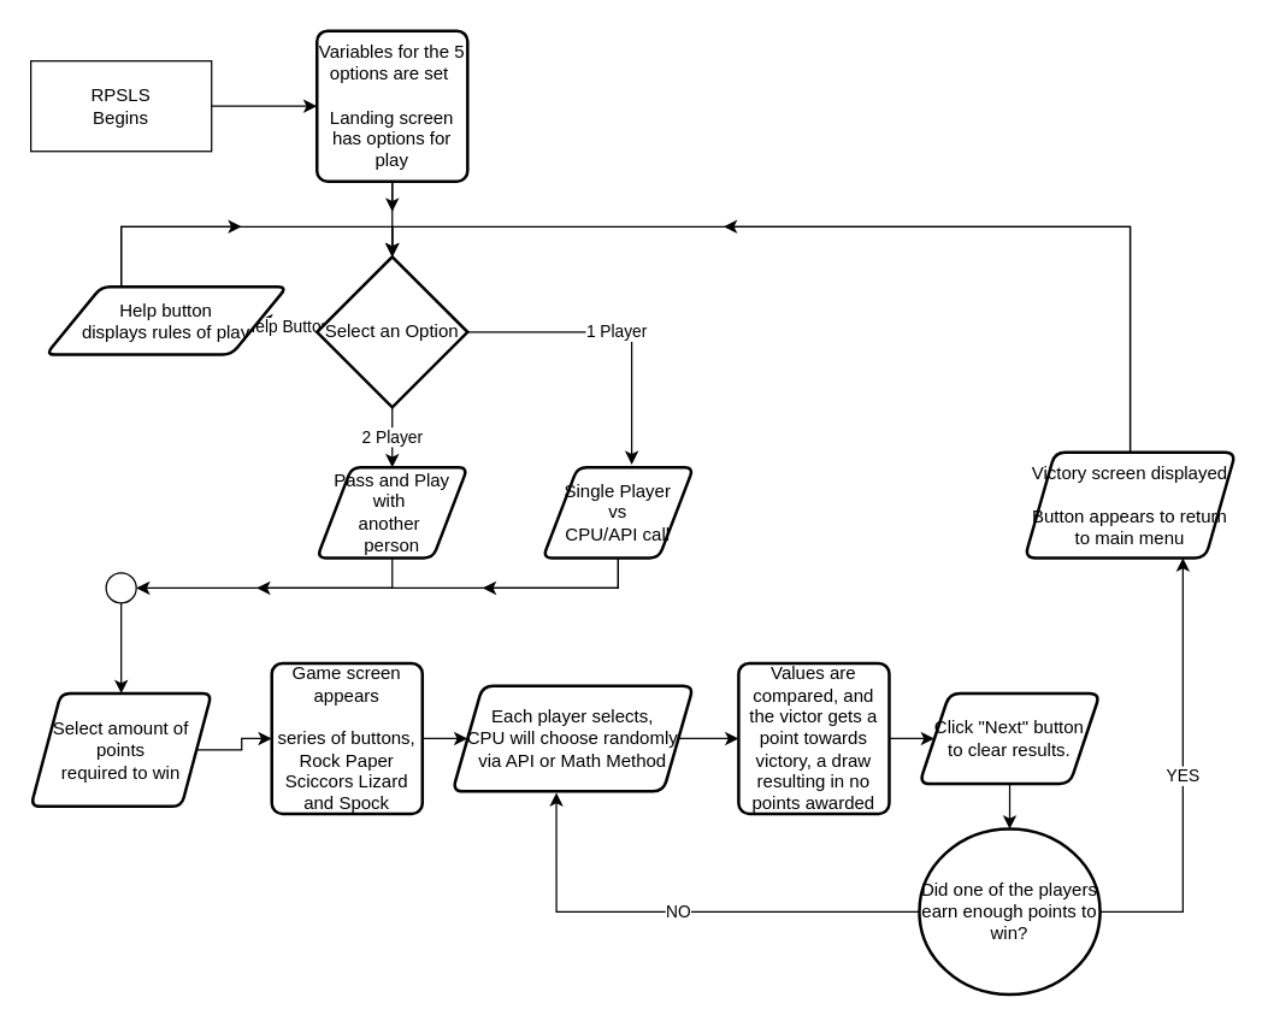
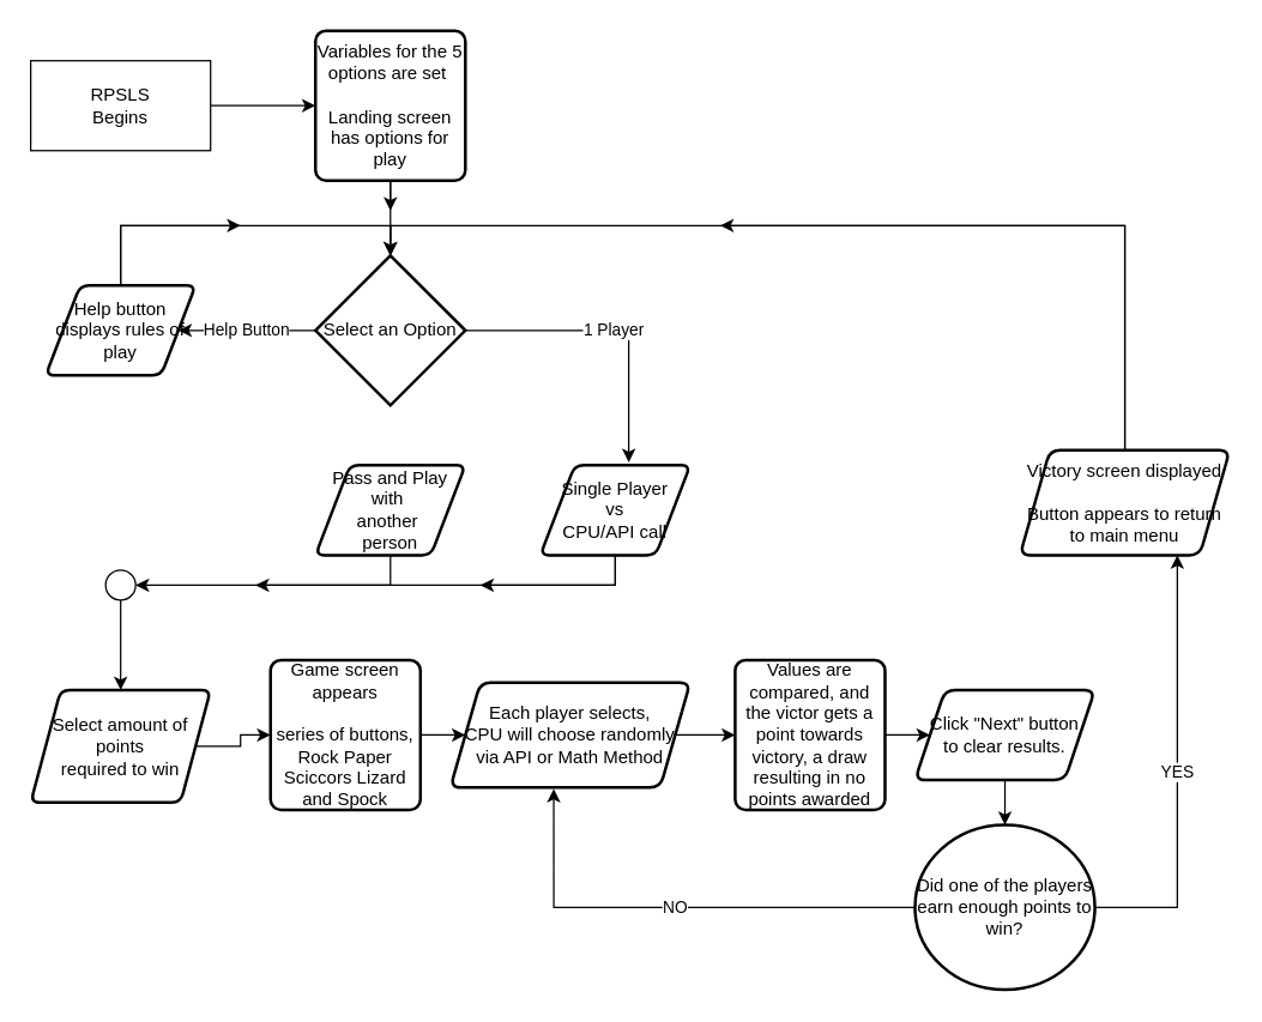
  <mxCell id="0" />
  <mxCell id="1" parent="0" />
  <mxCell id="2" value="" style="edgeStyle=orthogonalEdgeStyle;rounded=0;orthogonalLoop=1;jettySize=auto;html=1;" edge="1" parent="1" source="3" target="6"><mxGeometry relative="1" as="geometry" /></mxCell>
  <mxCell id="3" value="RPSLS&lt;br&gt;Begins" style="rounded=0;whiteSpace=wrap;html=1;" vertex="1" parent="1"><mxGeometry x="20" y="40" width="120" height="60" as="geometry" /></mxCell>
  <mxCell id="4" value="" style="edgeStyle=orthogonalEdgeStyle;rounded=0;orthogonalLoop=1;jettySize=auto;html=1;" edge="1" parent="1" source="6" target="10"><mxGeometry relative="1" as="geometry" /></mxCell>
  <mxCell id="5" style="edgeStyle=orthogonalEdgeStyle;rounded=0;orthogonalLoop=1;jettySize=auto;html=1;exitX=0.5;exitY=1;exitDx=0;exitDy=0;" edge="1" parent="1" source="6"><mxGeometry relative="1" as="geometry"><mxPoint x="260" y="140" as="targetPoint" /></mxGeometry></mxCell>
  <mxCell id="6" value="Variables for the 5 options are set&amp;nbsp;&lt;br&gt;&lt;br&gt;Landing screen has options for play" style="rounded=1;whiteSpace=wrap;html=1;absoluteArcSize=1;arcSize=14;strokeWidth=2;" vertex="1" parent="1"><mxGeometry x="210" y="20" width="100" height="100" as="geometry" /></mxCell>
  <mxCell id="7" value="Help Button" style="edgeStyle=orthogonalEdgeStyle;rounded=0;orthogonalLoop=1;jettySize=auto;html=1;entryX=1;entryY=0.5;entryDx=0;entryDy=0;" edge="1" parent="1" source="10" target="18"><mxGeometry relative="1" as="geometry" /></mxCell>
  <mxCell id="8" value="1 Player" style="edgeStyle=orthogonalEdgeStyle;rounded=0;orthogonalLoop=1;jettySize=auto;html=1;entryX=0.59;entryY=-0.033;entryDx=0;entryDy=0;entryPerimeter=0;" edge="1" parent="1" source="10" target="15"><mxGeometry relative="1" as="geometry" /></mxCell>
- <mxCell id="9" value="2 Player" style="edgeStyle=orthogonalEdgeStyle;rounded=0;orthogonalLoop=1;jettySize=auto;html=1;entryX=0.5;entryY=0;entryDx=0;entryDy=0;" edge="1" parent="1" source="10" target="12"><mxGeometry relative="1" as="geometry" /></mxCell>
  <mxCell id="10" value="Select an Option" style="strokeWidth=2;html=1;shape=mxgraph.flowchart.decision;whiteSpace=wrap;" vertex="1" parent="1"><mxGeometry x="210" y="170" width="100" height="100" as="geometry" /></mxCell>
  <mxCell id="11" style="edgeStyle=orthogonalEdgeStyle;rounded=0;orthogonalLoop=1;jettySize=auto;html=1;entryX=1;entryY=0.5;entryDx=0;entryDy=0;entryPerimeter=0;" edge="1" parent="1" source="12" target="36"><mxGeometry relative="1" as="geometry"><Array as="points"><mxPoint x="260" y="390" /></Array></mxGeometry></mxCell>
  <mxCell id="12" value="Pass and Play&lt;br&gt;with&amp;nbsp;&lt;br&gt;another&amp;nbsp;&lt;br&gt;person" style="shape=parallelogram;html=1;strokeWidth=2;perimeter=parallelogramPerimeter;whiteSpace=wrap;rounded=1;arcSize=12;size=0.23;" vertex="1" parent="1"><mxGeometry x="210" y="310" width="100" height="60" as="geometry" /></mxCell>
  <mxCell id="13" style="edgeStyle=orthogonalEdgeStyle;rounded=0;orthogonalLoop=1;jettySize=auto;html=1;" edge="1" parent="1" source="15"><mxGeometry relative="1" as="geometry"><mxPoint x="170" y="390" as="targetPoint" /><Array as="points"><mxPoint x="410" y="390" /></Array></mxGeometry></mxCell>
  <mxCell id="14" style="edgeStyle=orthogonalEdgeStyle;rounded=0;orthogonalLoop=1;jettySize=auto;html=1;exitX=0.5;exitY=1;exitDx=0;exitDy=0;" edge="1" parent="1" source="15"><mxGeometry relative="1" as="geometry"><mxPoint x="320" y="390" as="targetPoint" /><Array as="points"><mxPoint x="410" y="390" /></Array></mxGeometry></mxCell>
  <mxCell id="15" value="Single Player&lt;br&gt;vs&lt;br&gt;CPU/API call" style="shape=parallelogram;html=1;strokeWidth=2;perimeter=parallelogramPerimeter;whiteSpace=wrap;rounded=1;arcSize=12;size=0.23;" vertex="1" parent="1"><mxGeometry x="360" y="310" width="100" height="60" as="geometry" /></mxCell>
  <mxCell id="16" style="edgeStyle=orthogonalEdgeStyle;rounded=0;orthogonalLoop=1;jettySize=auto;html=1;entryX=0.5;entryY=0;entryDx=0;entryDy=0;entryPerimeter=0;" edge="1" parent="1" source="18" target="10"><mxGeometry relative="1" as="geometry"><Array as="points"><mxPoint x="80" y="150" /><mxPoint x="260" y="150" /></Array></mxGeometry></mxCell>
  <mxCell id="17" style="edgeStyle=orthogonalEdgeStyle;rounded=0;orthogonalLoop=1;jettySize=auto;html=1;" edge="1" parent="1" source="18"><mxGeometry relative="1" as="geometry"><mxPoint x="160" y="150" as="targetPoint" /><Array as="points"><mxPoint x="80" y="150" /></Array></mxGeometry></mxCell>
- <mxCell id="18" value="Help button&lt;br&gt;displays rules of play" style="shape=parallelogram;html=1;strokeWidth=2;perimeter=parallelogramPerimeter;whiteSpace=wrap;rounded=1;arcSize=12;size=0.23;" vertex="1" parent="1"><mxGeometry x="30" y="190" width="160" height="45" as="geometry" /></mxCell>
+ <mxCell id="18" value="Help button&lt;br&gt;displays rules of play" style="shape=parallelogram;html=1;strokeWidth=2;perimeter=parallelogramPerimeter;whiteSpace=wrap;rounded=1;arcSize=12;size=0.23;" vertex="1" parent="1"><mxGeometry x="30" y="190" width="100" height="60" as="geometry" /></mxCell>
  <mxCell id="19" value="" style="edgeStyle=orthogonalEdgeStyle;rounded=0;orthogonalLoop=1;jettySize=auto;html=1;" edge="1" parent="1" source="20" target="22"><mxGeometry relative="1" as="geometry" /></mxCell>
  <mxCell id="20" value="Select amount of points &lt;br&gt;required to win" style="shape=parallelogram;perimeter=parallelogramPerimeter;whiteSpace=wrap;html=1;fixedSize=1;rounded=1;strokeWidth=2;arcSize=12;" vertex="1" parent="1"><mxGeometry x="20" y="460" width="120" height="75" as="geometry" /></mxCell>
  <mxCell id="21" value="" style="edgeStyle=orthogonalEdgeStyle;rounded=0;orthogonalLoop=1;jettySize=auto;html=1;" edge="1" parent="1" source="22" target="24"><mxGeometry relative="1" as="geometry" /></mxCell>
  <mxCell id="22" value="Game screen appears&lt;br&gt;&lt;br&gt;series of buttons,&lt;br&gt;Rock Paper Sciccors Lizard and Spock" style="rounded=1;whiteSpace=wrap;html=1;absoluteArcSize=1;arcSize=14;strokeWidth=2;" vertex="1" parent="1"><mxGeometry x="180" y="440" width="100" height="100" as="geometry" /></mxCell>
  <mxCell id="23" value="" style="edgeStyle=orthogonalEdgeStyle;rounded=0;orthogonalLoop=1;jettySize=auto;html=1;" edge="1" parent="1" source="24" target="26"><mxGeometry relative="1" as="geometry" /></mxCell>
  <mxCell id="24" value="Each player selects,&lt;br&gt;CPU will choose randomly via API or Math Method" style="shape=parallelogram;perimeter=parallelogramPerimeter;whiteSpace=wrap;html=1;fixedSize=1;rounded=1;strokeWidth=2;arcSize=14;" vertex="1" parent="1"><mxGeometry x="300" y="455" width="160" height="70" as="geometry" /></mxCell>
  <mxCell id="25" value="" style="edgeStyle=orthogonalEdgeStyle;rounded=0;orthogonalLoop=1;jettySize=auto;html=1;" edge="1" parent="1" source="26" target="31"><mxGeometry relative="1" as="geometry" /></mxCell>
  <mxCell id="26" value="Values are compared, and the victor gets a point towards victory, a draw resulting in no points awarded" style="rounded=1;whiteSpace=wrap;html=1;absoluteArcSize=1;arcSize=14;strokeWidth=2;" vertex="1" parent="1"><mxGeometry x="490" y="440" width="100" height="100" as="geometry" /></mxCell>
  <mxCell id="27" value="NO" style="edgeStyle=orthogonalEdgeStyle;rounded=0;orthogonalLoop=1;jettySize=auto;html=1;entryX=0.431;entryY=1.014;entryDx=0;entryDy=0;entryPerimeter=0;" edge="1" parent="1" source="29" target="24"><mxGeometry relative="1" as="geometry" /></mxCell>
  <mxCell id="28" value="YES" style="edgeStyle=orthogonalEdgeStyle;rounded=0;orthogonalLoop=1;jettySize=auto;html=1;entryX=0.75;entryY=1;entryDx=0;entryDy=0;" edge="1" parent="1" source="29" target="34"><mxGeometry relative="1" as="geometry"><Array as="points"><mxPoint x="785" y="605" /></Array></mxGeometry></mxCell>
  <mxCell id="29" value="Did one of the players earn enough points to win?" style="ellipse;whiteSpace=wrap;html=1;strokeWidth=2;arcSize=14;" vertex="1" parent="1"><mxGeometry x="610" y="550" width="120" height="110" as="geometry" /></mxCell>
  <mxCell id="30" value="" style="edgeStyle=orthogonalEdgeStyle;rounded=0;orthogonalLoop=1;jettySize=auto;html=1;" edge="1" parent="1" source="31" target="29"><mxGeometry relative="1" as="geometry" /></mxCell>
  <mxCell id="31" value="Click &quot;Next&quot; button&lt;br&gt;to clear results." style="shape=parallelogram;perimeter=parallelogramPerimeter;whiteSpace=wrap;html=1;fixedSize=1;rounded=1;strokeWidth=2;arcSize=14;" vertex="1" parent="1"><mxGeometry x="610" y="460" width="120" height="60" as="geometry" /></mxCell>
  <mxCell id="32" style="edgeStyle=orthogonalEdgeStyle;rounded=0;orthogonalLoop=1;jettySize=auto;html=1;entryX=0.5;entryY=0;entryDx=0;entryDy=0;entryPerimeter=0;" edge="1" parent="1" source="34" target="10"><mxGeometry relative="1" as="geometry"><Array as="points"><mxPoint x="750" y="150" /><mxPoint x="260" y="150" /></Array></mxGeometry></mxCell>
  <mxCell id="33" style="edgeStyle=orthogonalEdgeStyle;rounded=0;orthogonalLoop=1;jettySize=auto;html=1;" edge="1" parent="1" source="34"><mxGeometry relative="1" as="geometry"><mxPoint x="480" y="150" as="targetPoint" /><Array as="points"><mxPoint x="750" y="150" /></Array></mxGeometry></mxCell>
  <mxCell id="34" value="Victory screen displayed&lt;br&gt;&lt;br&gt;Button appears to return to main menu" style="shape=parallelogram;perimeter=parallelogramPerimeter;whiteSpace=wrap;html=1;fixedSize=1;rounded=1;strokeWidth=2;arcSize=14;" vertex="1" parent="1"><mxGeometry x="680" y="300" width="140" height="70" as="geometry" /></mxCell>
  <mxCell id="35" style="edgeStyle=orthogonalEdgeStyle;rounded=0;orthogonalLoop=1;jettySize=auto;html=1;exitX=0.5;exitY=1;exitDx=0;exitDy=0;exitPerimeter=0;entryX=0.5;entryY=0;entryDx=0;entryDy=0;" edge="1" parent="1" source="36" target="20"><mxGeometry relative="1" as="geometry" /></mxCell>
  <mxCell id="36" value="" style="verticalLabelPosition=bottom;verticalAlign=top;html=1;shape=mxgraph.flowchart.on-page_reference;" vertex="1" parent="1"><mxGeometry x="70" y="380" width="20" height="20" as="geometry" /></mxCell>
